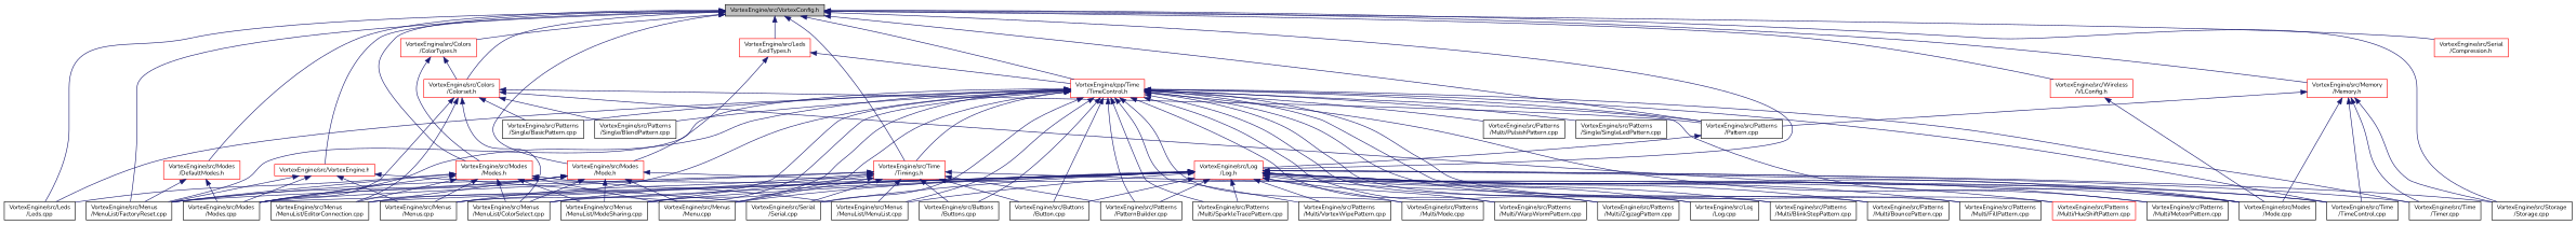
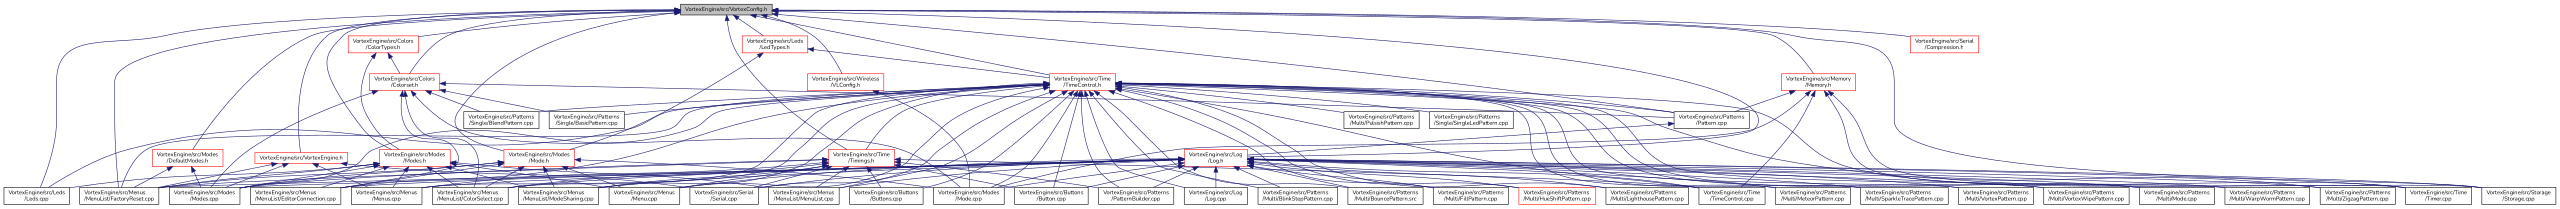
  digraph {
    fontname=Nunito
    node [color=black fontname=Nunito fontsize=10 shape=record]
    edge [color=midnightblue dir=back fontname=Nunito fontsize=10 labelfontname=Helvetica labelfontsize=10 style=solid]
    n1 [fillcolor=grey75 fontcolor=black height=0.2 label="VortexEngine/src/VortexConfig.h" style=filled width=0.4]
-   n2 [color=red height=0.2 label="VortexEngine/cpp/Time\l/TimeControl.h" width=0.4]
+   n2 [color=red height=0.2 label="VortexEngine/src/Time\l/TimeControl.h" width=0.4]
    n3 [color=red height=0.2 label="VortexEngine/src/Time\l/Timings.h" width=0.4]
    n4 [height=0.2 label="VortexEngine/src/Menus\l/MenuList/FactoryReset.cpp" width=0.4]
    n5 [height=0.2 label="VortexEngine/src/Leds\l/Leds.cpp" width=0.4]
    n6 [height=0.2 label="VortexEngine/src/Patterns\l/Pattern.cpp" width=0.4]
    n7 [color=red height=0.2 label="VortexEngine/src/Leds\l/LedTypes.h" width=0.4]
    n8 [color=red height=0.2 label="VortexEngine/src/Modes\l/Mode.h" width=0.4]
    n9 [color=red height=0.2 label="VortexEngine/src/Log\l/Log.h" width=0.4]
    n10 [height=0.2 label="VortexEngine/src/Storage\l/Storage.cpp" width=0.4]
    n11 [color=red height=0.2 label="VortexEngine/src/Colors\l/ColorTypes.h" width=0.4]
    n12 [color=red height=0.2 label="VortexEngine/src/Colors\l/Colorset.h" width=0.4]
    n13 [color=red height=0.2 label="VortexEngine/src/Modes\l/Modes.h" width=0.4]
    n14 [color=red height=0.2 label="VortexEngine/src/Memory\l/Memory.h" width=0.4]
    n15 [color=red height=0.2 label="VortexEngine/src/Wireless\l/VLConfig.h" width=0.4]
    n16 [color=red height=0.2 label="VortexEngine/src/VortexEngine.h" width=0.4]
    n17 [color=red height=0.2 label="VortexEngine/src/Modes\l/DefaultModes.h" width=0.4]
    n18 [color=red height=0.2 label="VortexEngine/src/Serial\l/Compression.h" width=0.4]
    n19 [height=0.2 label="VortexEngine/src/Buttons\l/Button.cpp" width=0.4]
    n20 [height=0.2 label="VortexEngine/src/Buttons\l/Buttons.cpp" width=0.4]
    n21 [height=0.2 label="VortexEngine/src/Menus\l/Menu.cpp" width=0.4]
    n22 [height=0.2 label="VortexEngine/src/Menus\l/MenuList/ColorSelect.cpp" width=0.4]
    n23 [height=0.2 label="VortexEngine/src/Menus\l/MenuList/ModeSharing.cpp" width=0.4]
    n24 [height=0.2 label="VortexEngine/src/Menus\l/MenuList/MenuList.cpp" width=0.4]
    n25 [height=0.2 label="VortexEngine/src/Menus\l/Menus.cpp" width=0.4]
    n26 [height=0.2 label="VortexEngine/src/Modes\l/Modes.cpp" width=0.4]
    n27 [height=0.2 label="VortexEngine/src/Patterns\l/PatternBuilder.cpp" width=0.4]
    n28 [height=0.2 label="VortexEngine/src/Serial\l/Serial.cpp" width=0.4]
    n29 [height=0.2 label="VortexEngine/src/Time\l/TimeControl.cpp" width=0.4]
    n30 [height=0.2 label="VortexEngine/src/Log\l/Log.cpp" width=0.4]
    n31 [height=0.2 label="VortexEngine/src/Menus\l/MenuList/EditorConnection.cpp" width=0.4]
    n32 [height=0.2 label="VortexEngine/src/Modes\l/Mode.cpp" width=0.4]
    n33 [height=0.2 label="VortexEngine/src/Patterns\l/Multi/BlinkStepPattern.cpp" width=0.4]
-   n34 [height=0.2 label="VortexEngine/src/Patterns\l/Multi/BouncePattern.cpp" width=0.4]
+   n34 [height=0.2 label="VortexEngine/src/Patterns\l/Multi/BouncePattern.src" width=0.4]
    n35 [height=0.2 label="VortexEngine/src/Patterns\l/Multi/FillPattern.cpp" width=0.4]
    n36 [color=red height=0.2 label="VortexEngine/src/Patterns\l/Multi/HueShiftPattern.cpp" width=0.4]
+   n37 [height=0.2 label="VortexEngine/src/Patterns\l/Multi/LighthousePattern.cpp" width=0.4]
    n38 [height=0.2 label="VortexEngine/src/Patterns\l/Multi/MeteorPattern.cpp" width=0.4]
    n39 [height=0.2 label="VortexEngine/src/Patterns\l/Multi/PulsishPattern.cpp" width=0.4]
    n40 [height=0.2 label="VortexEngine/src/Patterns\l/Multi/SparkleTracePattern.cpp" width=0.4]
+   n41 [height=0.2 label="VortexEngine/src/Patterns\l/Multi/VortexPattern.cpp" width=0.4]
    n42 [height=0.2 label="VortexEngine/src/Patterns\l/Multi/VortexWipePattern.cpp" width=0.4]
    n43 [height=0.2 label="VortexEngine/src/Patterns\l/Multi/Mode.cpp" width=0.4]
    n44 [height=0.2 label="VortexEngine/src/Patterns\l/Multi/WarpWormPattern.cpp" width=0.4]
    n45 [height=0.2 label="VortexEngine/src/Patterns\l/Multi/ZigzagPattern.cpp" width=0.4]
    n46 [height=0.2 label="VortexEngine/src/Patterns\l/Single/BasicPattern.cpp" width=0.4]
    n47 [height=0.2 label="VortexEngine/src/Patterns\l/Single/BlendPattern.cpp" width=0.4]
    n48 [height=0.2 label="VortexEngine/src/Patterns\l/Single/SingleLedPattern.cpp" width=0.4]
    n49 [height=0.2 label="VortexEngine/src/Time\l/Timer.cpp" width=0.4]
    n1 -> n2
    n1 -> n3
    n1 -> n4
    n1 -> n5
    n1 -> n6
    n1 -> n7
    n1 -> n8
    n1 -> n9
    n1 -> n10
    n1 -> n11
    n1 -> n12
    n1 -> n13
    n1 -> n14
    n1 -> n15
    n1 -> n16
    n1 -> n17
    n1 -> n18
    n2 -> n3
    n2 -> n4
    n2 -> n5
    n2 -> n6
    n2 -> n19
    n2 -> n20
    n2 -> n21
    n2 -> n22
    n2 -> n23
    n2 -> n24
    n2 -> n25
    n2 -> n26
    n2 -> n27
    n2 -> n28
    n2 -> n29
    n2 -> n30
    n2 -> n31
    n2 -> n32
    n2 -> n33
    n2 -> n34
    n2 -> n35
    n2 -> n36
+   n2 -> n37
    n2 -> n38
    n2 -> n39
    n2 -> n40
+   n2 -> n41
    n2 -> n42
    n2 -> n43
    n2 -> n44
    n2 -> n45
    n2 -> n46
    n2 -> n47
    n2 -> n48
    n2 -> n49
    n3 -> n4
    n3 -> n19
    n3 -> n20
    n3 -> n21
    n3 -> n22
    n3 -> n23
    n3 -> n24
    n3 -> n25
    n3 -> n26
    n3 -> n27
    n3 -> n28
    n3 -> n29
    n6 -> n9
    n7 -> n2
    n7 -> n8
    n8 -> n4
    n8 -> n21
    n8 -> n22
    n8 -> n23
    n8 -> n26
    n8 -> n31
    n8 -> n32
    n9 -> n4
    n9 -> n10
    n9 -> n19
    n9 -> n21
    n9 -> n22
    n9 -> n23
    n9 -> n24
    n9 -> n25
    n9 -> n26
    n9 -> n27
    n9 -> n28
    n9 -> n29
    n9 -> n30
    n9 -> n31
    n9 -> n32
    n9 -> n33
    n9 -> n34
    n9 -> n35
    n9 -> n36
+   n9 -> n37
    n9 -> n38
    n9 -> n40
+   n9 -> n41
    n9 -> n42
    n9 -> n43
    n9 -> n44
    n9 -> n45
    n9 -> n49
    n11 -> n12
    n11 -> n13
    n12 -> n6
    n12 -> n22
    n12 -> n26
    n12 -> n31
    n12 -> n32
    n12 -> n46
    n12 -> n47
    n13 -> n4
    n13 -> n5
    n13 -> n21
    n13 -> n22
    n13 -> n23
    n13 -> n24
    n13 -> n25
    n13 -> n26
    n13 -> n31
    n14 -> n6
    n14 -> n10
    n14 -> n29
    n14 -> n32
    n14 -> n49
    n15 -> n32
    n16 -> n4
    n16 -> n25
    n16 -> n26
    n16 -> n28
    n17 -> n4
    n17 -> n26
  }
